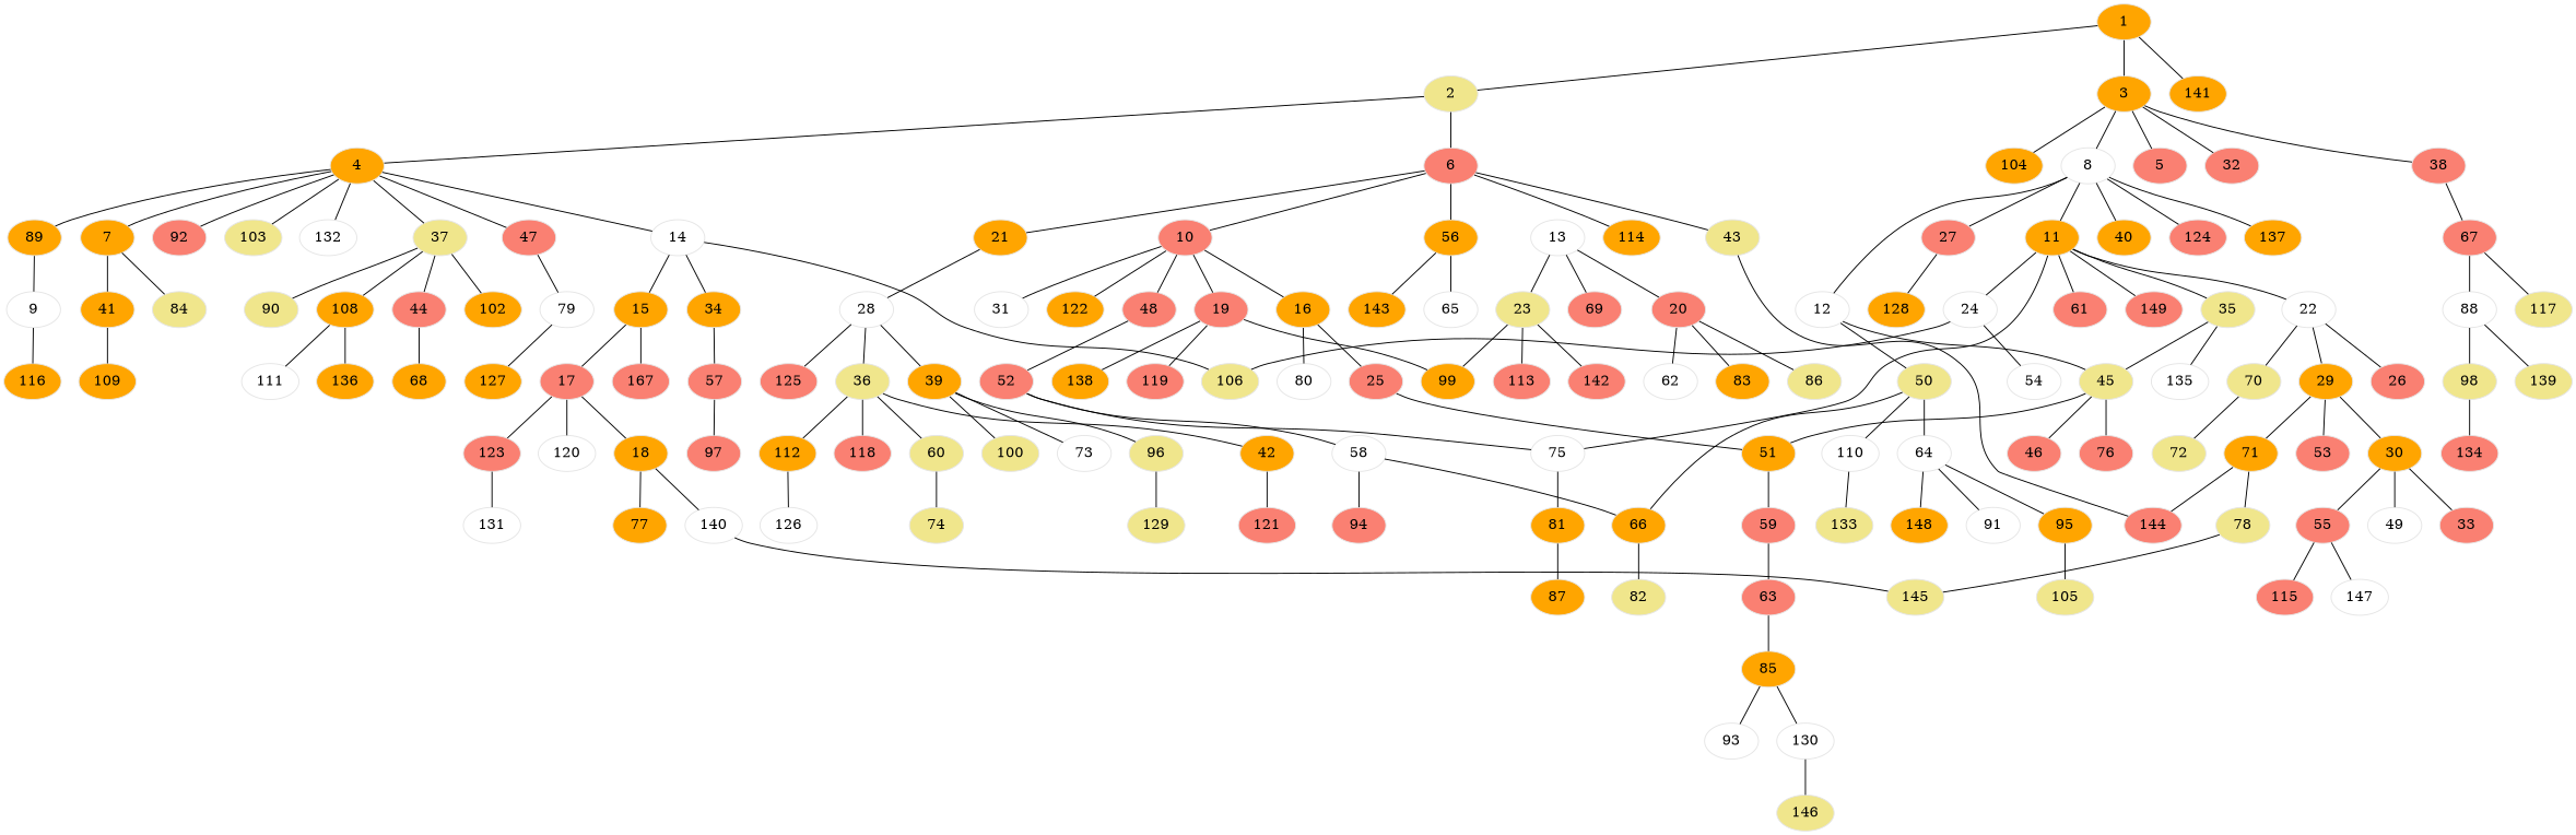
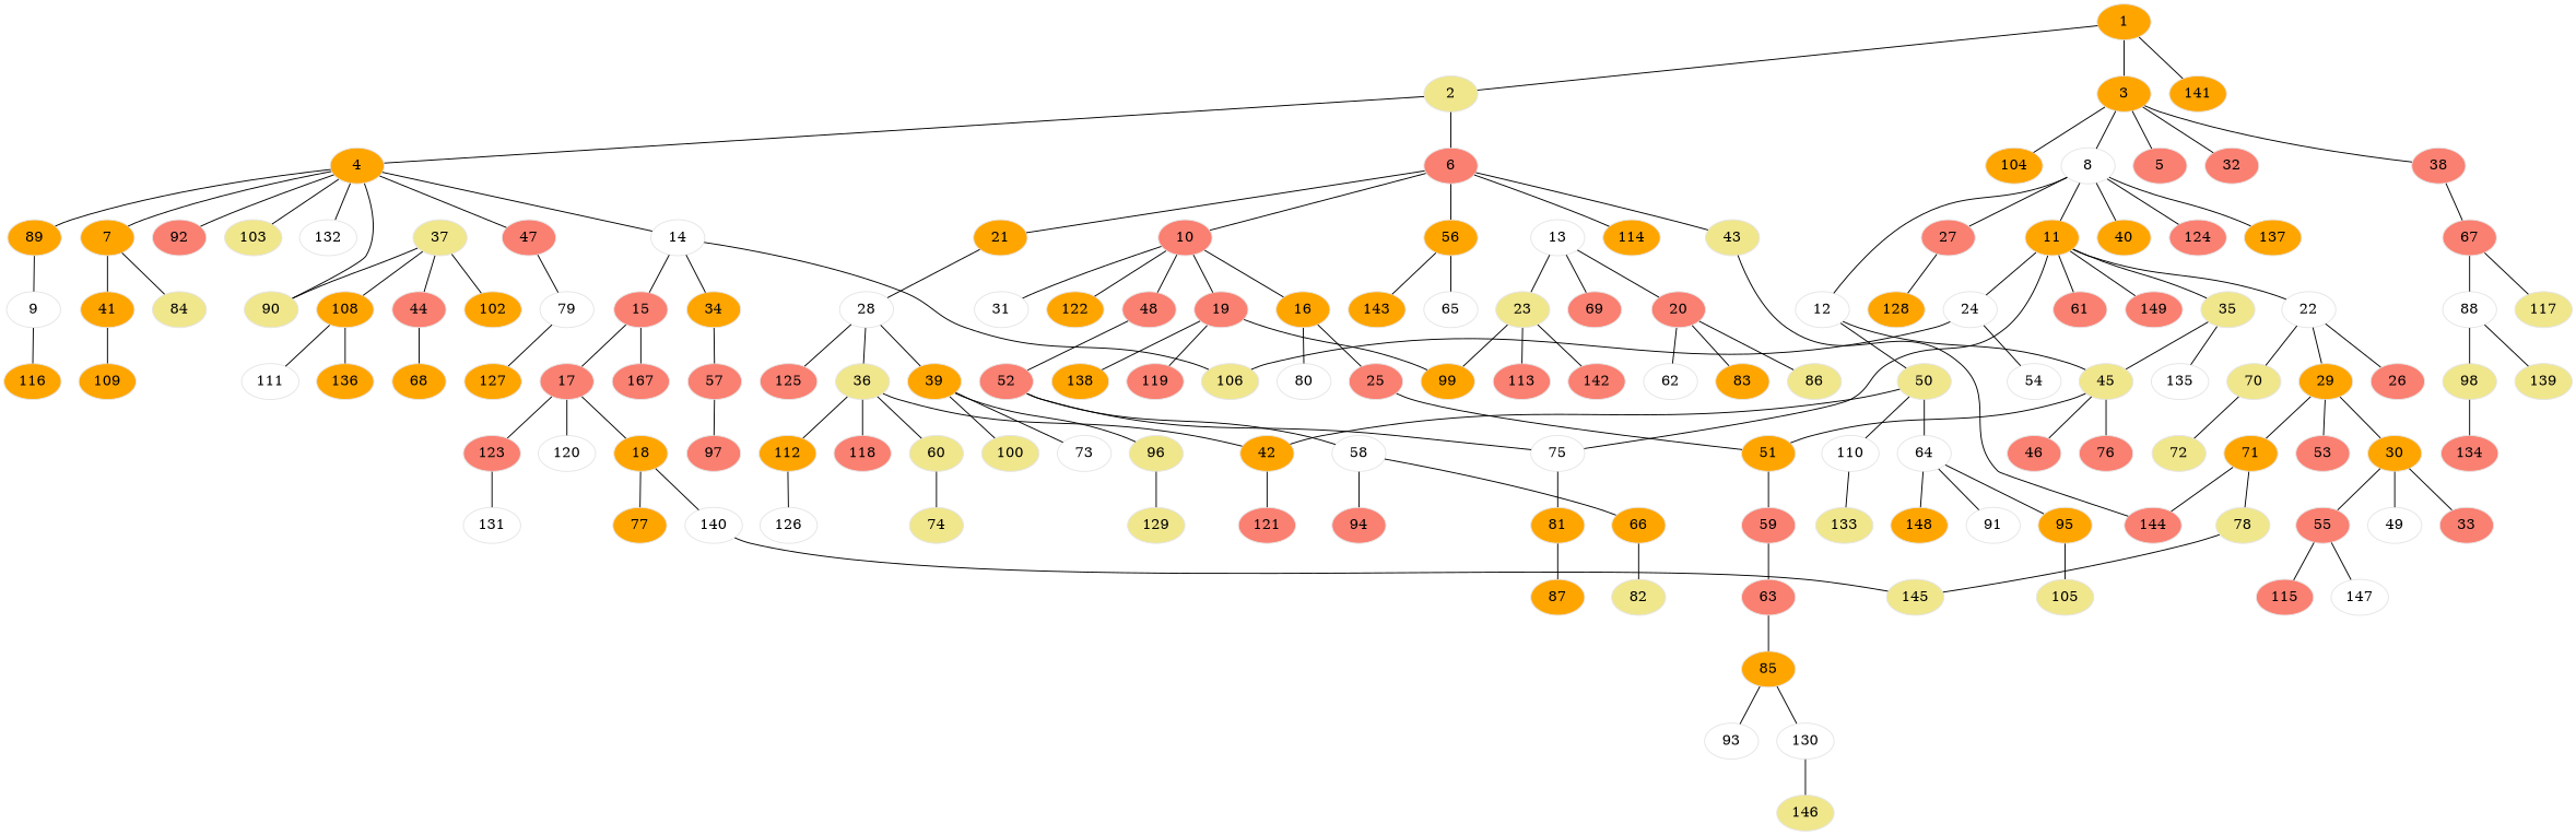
  graph {
    node [color=gray90 fillcolor=orange style=filled]
    2 [fillcolor=khaki]
    1
    3
    141
    4
    6 [fillcolor=salmon]
    5 [fillcolor=salmon]
    8 [fillcolor=white]
    32 [fillcolor=salmon]
    38 [fillcolor=salmon]
    104
    7
    14 [fillcolor=white]
    37 [fillcolor=khaki]
    47 [fillcolor=salmon]
    89
    92 [fillcolor=salmon]
    103 [fillcolor=khaki]
    132 [fillcolor=white]
    10 [fillcolor=salmon]
    21
    43 [fillcolor=khaki]
    56
    114
    9 [fillcolor=white]
    116
    11
    12 [fillcolor=white]
    27 [fillcolor=salmon]
    40
    124 [fillcolor=salmon]
    137
    67 [fillcolor=salmon]
    41
    84 [fillcolor=khaki]
-   15
+   15 [fillcolor=salmon]
    34
    106 [fillcolor=khaki]
    44 [fillcolor=salmon]
    90 [fillcolor=khaki]
    102
    108
    79 [fillcolor=white]
    16
    19 [fillcolor=salmon]
    31 [fillcolor=white]
    48 [fillcolor=salmon]
    122
    28 [fillcolor=white]
    144 [fillcolor=salmon]
    65 [fillcolor=white]
    143
    109
    22 [fillcolor=white]
    24 [fillcolor=white]
    35 [fillcolor=khaki]
    61 [fillcolor=salmon]
    75 [fillcolor=white]
    149 [fillcolor=salmon]
    45 [fillcolor=khaki]
    50 [fillcolor=khaki]
    13 [fillcolor=white]
    20 [fillcolor=salmon]
    23 [fillcolor=khaki]
    69 [fillcolor=salmon]
    128
    25 [fillcolor=salmon]
    80 [fillcolor=white]
    99
    119 [fillcolor=salmon]
    138
    52 [fillcolor=salmon]
    26 [fillcolor=salmon]
    29
    70 [fillcolor=khaki]
    54 [fillcolor=white]
    135 [fillcolor=white]
    81
    51
    46 [fillcolor=salmon]
    76 [fillcolor=salmon]
    64 [fillcolor=white]
    66
    110 [fillcolor=white]
    62 [fillcolor=white]
    83
    86 [fillcolor=khaki]
    113 [fillcolor=salmon]
    142 [fillcolor=salmon]
    17 [fillcolor=salmon]
    n91 [fillcolor=salmon label=167]
    57 [fillcolor=salmon]
    18
    120 [fillcolor=white]
    123 [fillcolor=salmon]
    77
    140 [fillcolor=white]
    131 [fillcolor=white]
    145 [fillcolor=khaki]
    36 [fillcolor=khaki]
    39
    125 [fillcolor=salmon]
    30
    53 [fillcolor=salmon]
    71
    72 [fillcolor=khaki]
    59 [fillcolor=salmon]
    42
    60 [fillcolor=khaki]
    112
    118 [fillcolor=salmon]
    73 [fillcolor=white]
    96 [fillcolor=khaki]
    100 [fillcolor=khaki]
    33 [fillcolor=salmon]
    49 [fillcolor=white]
    55 [fillcolor=salmon]
    78 [fillcolor=khaki]
    115 [fillcolor=salmon]
    147 [fillcolor=white]
    97 [fillcolor=salmon]
    121 [fillcolor=salmon]
    74 [fillcolor=khaki]
    126 [fillcolor=white]
    68
    111 [fillcolor=white]
    136
    88 [fillcolor=white]
    117 [fillcolor=khaki]
    129 [fillcolor=khaki]
    127
    58 [fillcolor=white]
    91 [fillcolor=white]
    95
    148
    82 [fillcolor=khaki]
    133 [fillcolor=khaki]
    63 [fillcolor=salmon]
    94 [fillcolor=salmon]
    85
    93 [fillcolor=white]
    130 [fillcolor=white]
    105 [fillcolor=khaki]
    98 [fillcolor=khaki]
    139 [fillcolor=khaki]
    87
    146 [fillcolor=khaki]
    134 [fillcolor=salmon]
    2 -- 4
    2 -- 6
    1 -- 2
    1 -- 3
    1 -- 141
    3 -- 5
    3 -- 8
    3 -- 32
    3 -- 38
    3 -- 104
    4 -- 7
    4 -- 14
-   4 -- 37
+   4 -- 90
    4 -- 47
    4 -- 89
    4 -- 92
    4 -- 103
    4 -- 132
    6 -- 10
    6 -- 21
    6 -- 43
    6 -- 56
    6 -- 114
    8 -- 11
    8 -- 12
    8 -- 27
    8 -- 40
    8 -- 124
    8 -- 137
    38 -- 67
    7 -- 41
    7 -- 84
    14 -- 15
    14 -- 34
    14 -- 106
    37 -- 44
    37 -- 90
    37 -- 102
    37 -- 108
    47 -- 79
    89 -- 9
    10 -- 16
    10 -- 19
    10 -- 31
    10 -- 48
    10 -- 122
    21 -- 28
    43 -- 144
    56 -- 65
    56 -- 143
    9 -- 116
    11 -- 22
    11 -- 24
    11 -- 35
    11 -- 61
    11 -- 75
    11 -- 149
    12 -- 45
    12 -- 50
    27 -- 128
    67 -- 88
    67 -- 117
    41 -- 109
    15 -- 17
    15 -- n91
    34 -- 57
    44 -- 68
    108 -- 111
    108 -- 136
    79 -- 127
    16 -- 25
    16 -- 80
    19 -- 99
    19 -- 119
    19 -- 138
    48 -- 52
    28 -- 36
    28 -- 39
    28 -- 125
    22 -- 26
    22 -- 29
    22 -- 70
    24 -- 106
    24 -- 54
    35 -- 45
    35 -- 135
    75 -- 81
    45 -- 51
    45 -- 46
    45 -- 76
    50 -- 64
-   50 -- 66
+   50 -- 42
    50 -- 110
    13 -- 20
    13 -- 23
    13 -- 69
    20 -- 62
    20 -- 83
    20 -- 86
    23 -- 99
    23 -- 113
    23 -- 142
    25 -- 51
    52 -- 75
    52 -- 58
    29 -- 30
    29 -- 53
    29 -- 71
    70 -- 72
    81 -- 87
    51 -- 59
    64 -- 91
    64 -- 95
    64 -- 148
    66 -- 82
    110 -- 133
    17 -- 18
    17 -- 120
    17 -- 123
    57 -- 97
    18 -- 77
    18 -- 140
    123 -- 131
    140 -- 145
    36 -- 42
    36 -- 60
    36 -- 112
    36 -- 118
    39 -- 73
    39 -- 96
    39 -- 100
    30 -- 33
    30 -- 49
    30 -- 55
    71 -- 144
    71 -- 78
    59 -- 63
    42 -- 121
    60 -- 74
    112 -- 126
    96 -- 129
    55 -- 115
    55 -- 147
    78 -- 145
    88 -- 98
    88 -- 139
    58 -- 66
    58 -- 94
    95 -- 105
    63 -- 85
    85 -- 93
    85 -- 130
    130 -- 146
    98 -- 134
  }
